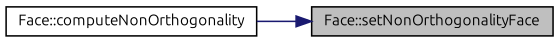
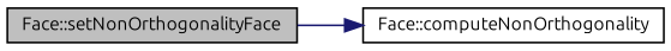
  digraph {
    rankdir=RL
    fontname=Ubuntu
    node [color=black fontname=Ubuntu fontsize=10 shape=record style=filled]
    n1 [fillcolor=grey75 fontcolor=black height=0.2 label="Face::setNonOrthogonalityFace" width=0.4]
    n2 [fillcolor=white height=0.2 label="Face::computeNonOrthogonality" width=0.4]
-   n1 -> n2 [color=midnightblue dir=back fontname=Ubuntu fontsize=10 labelfontname=Helvetica labelfontsize=10 style=solid]
+   n2 -> n1 [color=midnightblue dir=back fontname=Ubuntu fontsize=10 labelfontname=Helvetica labelfontsize=10 style=solid]
  }
